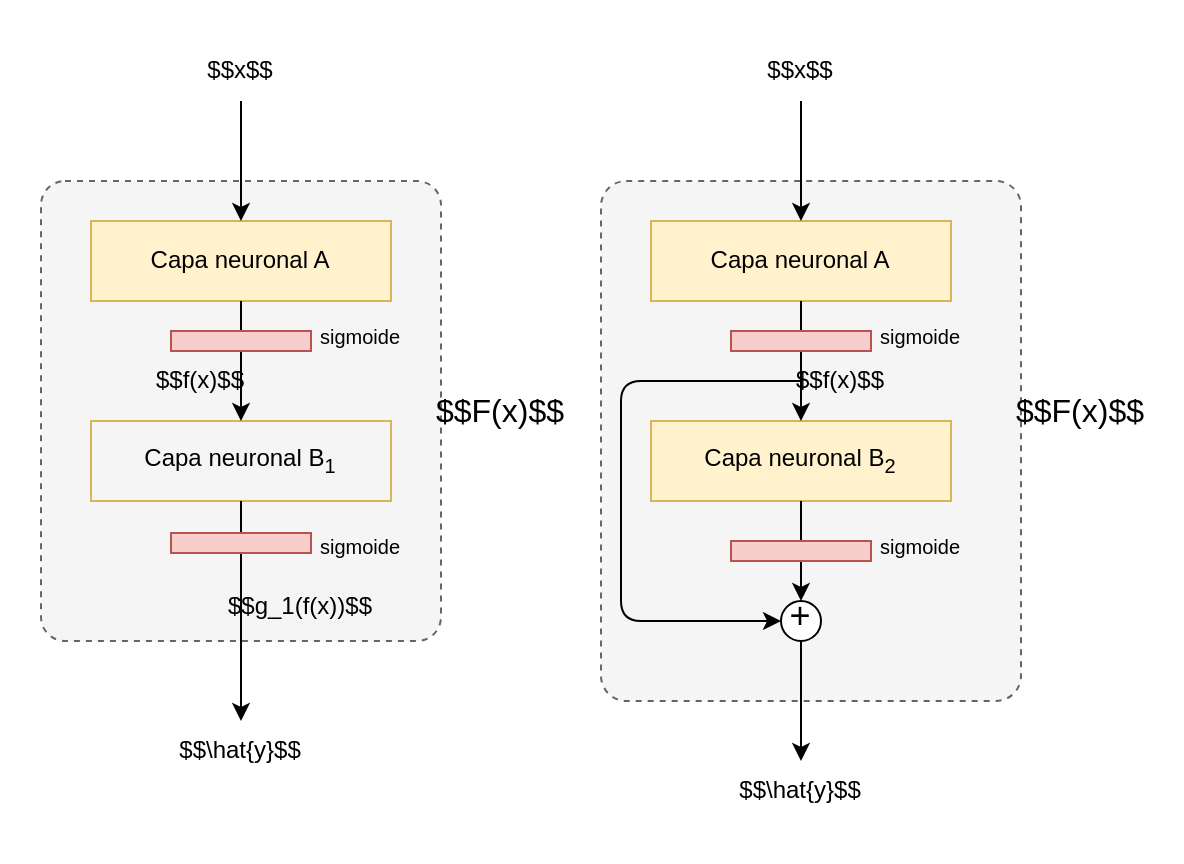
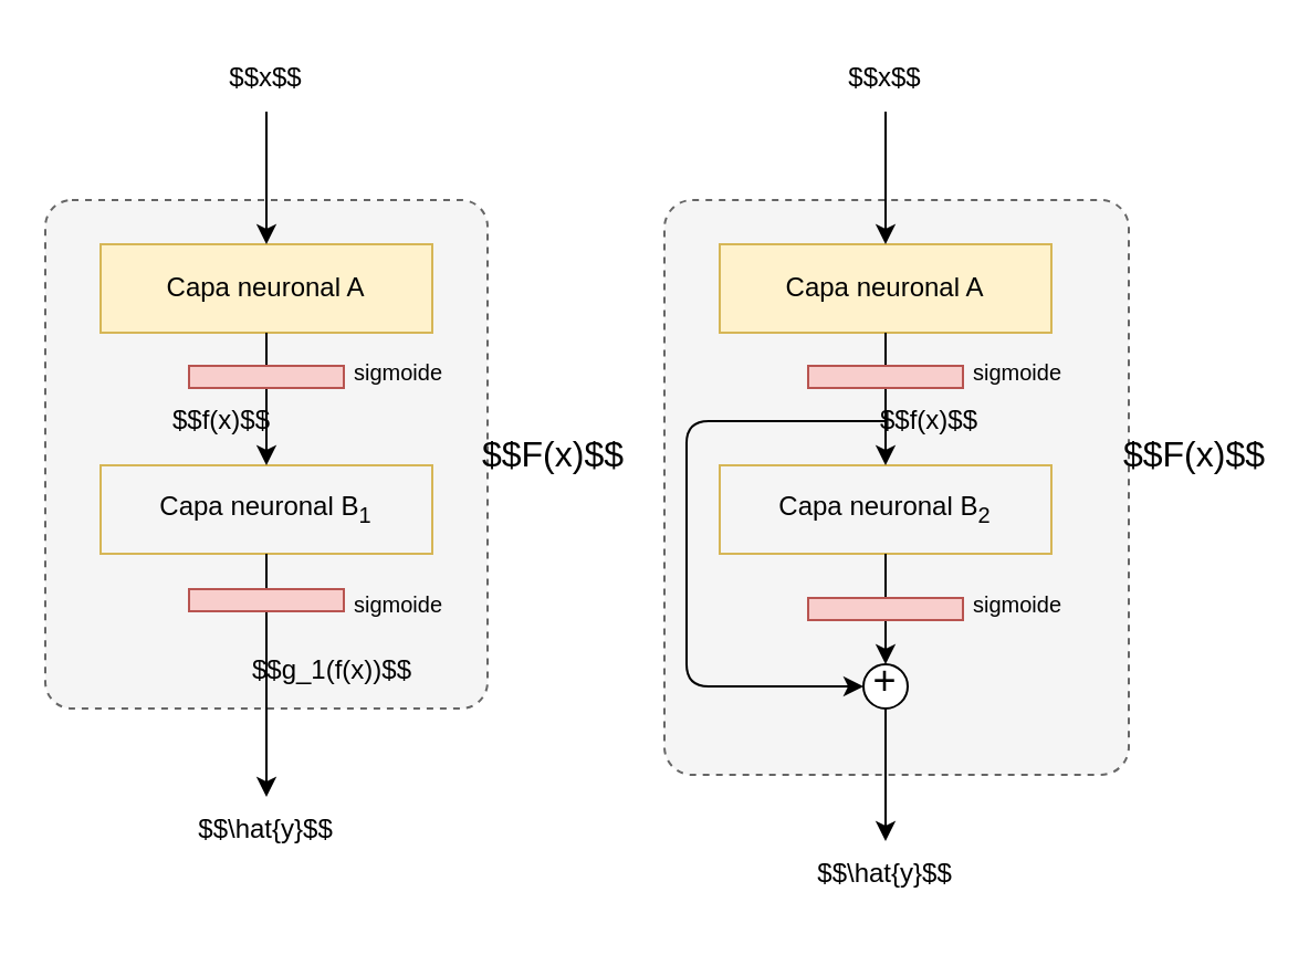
  <mxCell id="0" />
  <mxCell id="1" parent="0" />
  <mxCell id="2" value="" style="rounded=1;whiteSpace=wrap;html=1;dashed=1;fillColor=#f5f5f5;fontColor=#333333;strokeColor=#666666;arcSize=6;imageHeight=24;" vertex="1" parent="1"><mxGeometry x="20" y="90" width="200" height="230" as="geometry" /></mxCell>
  <mxCell id="3" value="&lt;font style=&quot;font-size: 12px;&quot;&gt;Capa neuronal A&lt;/font&gt;" style="rounded=0;whiteSpace=wrap;html=1;fillColor=#fff2cc;strokeColor=#d6b656;" vertex="1" parent="1"><mxGeometry x="45" y="110" width="150" height="40" as="geometry" /></mxCell>
  <mxCell id="4" value="&lt;font style=&quot;font-size: 12px;&quot;&gt;Capa neuronal B&lt;sub&gt;1&lt;/sub&gt;&lt;/font&gt;" style="rounded=0;whiteSpace=wrap;html=1;fillColor=#f5f5f5;strokeColor=#d6b656;" vertex="1" parent="1"><mxGeometry x="45" y="210" width="150" height="40" as="geometry" /></mxCell>
  <mxCell id="5" value="" style="endArrow=classic;html=1;rounded=0;exitX=0.5;exitY=1;exitDx=0;exitDy=0;entryX=0.5;entryY=0;entryDx=0;entryDy=0;" edge="1" parent="1" source="3" target="4"><mxGeometry width="50" height="50" relative="1" as="geometry"><mxPoint x="250" y="200" as="sourcePoint" /><mxPoint x="300" y="150" as="targetPoint" /></mxGeometry></mxCell>
  <mxCell id="6" value="" style="rounded=0;whiteSpace=wrap;html=1;fillColor=#f8cecc;strokeColor=#b85450;" vertex="1" parent="1"><mxGeometry x="85" y="165" width="70" height="10" as="geometry" /></mxCell>
  <mxCell id="7" value="&lt;font style=&quot;font-size: 10px;&quot;&gt;sigmoide&lt;/font&gt;" style="text;html=1;strokeColor=none;fillColor=none;align=center;verticalAlign=middle;whiteSpace=wrap;rounded=0;" vertex="1" parent="1"><mxGeometry x="155" y="153" width="50" height="30" as="geometry" /></mxCell>
  <mxCell id="8" value="" style="endArrow=classic;html=1;rounded=0;exitX=0.5;exitY=1;exitDx=0;exitDy=0;" edge="1" parent="1" source="4"><mxGeometry width="50" height="50" relative="1" as="geometry"><mxPoint x="250" y="200" as="sourcePoint" /><mxPoint x="120" y="360" as="targetPoint" /></mxGeometry></mxCell>
  <mxCell id="9" value="" style="endArrow=classic;html=1;rounded=0;entryX=0.5;entryY=0;entryDx=0;entryDy=0;" edge="1" parent="1" target="3"><mxGeometry width="50" height="50" relative="1" as="geometry"><mxPoint x="120" y="50" as="sourcePoint" /><mxPoint x="300" y="150" as="targetPoint" /></mxGeometry></mxCell>
  <mxCell id="10" value="" style="rounded=0;whiteSpace=wrap;html=1;fillColor=#f8cecc;strokeColor=#b85450;" vertex="1" parent="1"><mxGeometry x="85" y="266" width="70" height="10" as="geometry" /></mxCell>
  <mxCell id="11" value="&lt;font style=&quot;font-size: 10px;&quot;&gt;sigmoide&lt;/font&gt;" style="text;html=1;strokeColor=none;fillColor=none;align=center;verticalAlign=middle;whiteSpace=wrap;rounded=0;" vertex="1" parent="1"><mxGeometry x="155" y="258" width="50" height="30" as="geometry" /></mxCell>
  <mxCell id="12" value="$$f(x)$$" style="text;html=1;strokeColor=none;fillColor=none;align=center;verticalAlign=middle;whiteSpace=wrap;rounded=0;" vertex="1" parent="1"><mxGeometry x="70" y="175" width="60" height="30" as="geometry" /></mxCell>
  <mxCell id="13" value="$$g_1(f(x))$$" style="text;html=1;strokeColor=none;fillColor=none;align=center;verticalAlign=middle;whiteSpace=wrap;rounded=0;" vertex="1" parent="1"><mxGeometry x="120" y="288" width="60" height="30" as="geometry" /></mxCell>
  <mxCell id="14" value="$$x$$" style="text;html=1;strokeColor=none;fillColor=none;align=center;verticalAlign=middle;whiteSpace=wrap;rounded=0;" vertex="1" parent="1"><mxGeometry x="90" y="20" width="60" height="30" as="geometry" /></mxCell>
  <mxCell id="15" value="" style="rounded=1;whiteSpace=wrap;html=1;dashed=1;fillColor=#f5f5f5;fontColor=#333333;strokeColor=#666666;arcSize=6;imageHeight=24;" vertex="1" parent="1"><mxGeometry x="300" y="90" width="210" height="260" as="geometry" /></mxCell>
  <mxCell id="16" value="&lt;font style=&quot;font-size: 12px;&quot;&gt;Capa neuronal A&lt;/font&gt;" style="rounded=0;whiteSpace=wrap;html=1;fillColor=#fff2cc;strokeColor=#d6b656;" vertex="1" parent="1"><mxGeometry x="325" y="110" width="150" height="40" as="geometry" /></mxCell>
- <mxCell id="17" value="&lt;font style=&quot;font-size: 12px;&quot;&gt;Capa neuronal B&lt;sub&gt;2&lt;/sub&gt;&lt;/font&gt;" style="rounded=0;whiteSpace=wrap;html=1;fillColor=#fff2cc;strokeColor=#d6b656;" vertex="1" parent="1"><mxGeometry x="325" y="210" width="150" height="40" as="geometry" /></mxCell>
+ <mxCell id="17" value="&lt;font style=&quot;font-size: 12px;&quot;&gt;Capa neuronal B&lt;sub&gt;2&lt;/sub&gt;&lt;/font&gt;" style="rounded=0;whiteSpace=wrap;html=1;fillColor=#f5f5f5;strokeColor=#d6b656;" vertex="1" parent="1"><mxGeometry x="325" y="210" width="150" height="40" as="geometry" /></mxCell>
  <mxCell id="18" value="" style="endArrow=classic;html=1;rounded=0;exitX=0.5;exitY=1;exitDx=0;exitDy=0;entryX=0.5;entryY=0;entryDx=0;entryDy=0;" edge="1" parent="1" source="16" target="17"><mxGeometry width="50" height="50" relative="1" as="geometry"><mxPoint x="530" y="200" as="sourcePoint" /><mxPoint x="580" y="150" as="targetPoint" /></mxGeometry></mxCell>
  <mxCell id="19" value="" style="rounded=0;whiteSpace=wrap;html=1;fillColor=#f8cecc;strokeColor=#b85450;" vertex="1" parent="1"><mxGeometry x="365" y="165" width="70" height="10" as="geometry" /></mxCell>
  <mxCell id="20" value="&lt;font style=&quot;font-size: 10px;&quot;&gt;sigmoide&lt;/font&gt;" style="text;html=1;strokeColor=none;fillColor=none;align=center;verticalAlign=middle;whiteSpace=wrap;rounded=0;" vertex="1" parent="1"><mxGeometry x="435" y="153" width="50" height="30" as="geometry" /></mxCell>
  <mxCell id="21" value="" style="endArrow=classic;html=1;rounded=0;exitX=0.5;exitY=1;exitDx=0;exitDy=0;" edge="1" parent="1" source="17"><mxGeometry width="50" height="50" relative="1" as="geometry"><mxPoint x="530" y="200" as="sourcePoint" /><mxPoint x="400" y="300" as="targetPoint" /></mxGeometry></mxCell>
  <mxCell id="22" value="" style="endArrow=classic;html=1;rounded=0;entryX=0.5;entryY=0;entryDx=0;entryDy=0;" edge="1" parent="1" target="16"><mxGeometry width="50" height="50" relative="1" as="geometry"><mxPoint x="400" y="50" as="sourcePoint" /><mxPoint x="580" y="150" as="targetPoint" /></mxGeometry></mxCell>
  <mxCell id="23" value="" style="rounded=0;whiteSpace=wrap;html=1;fillColor=#f8cecc;strokeColor=#b85450;" vertex="1" parent="1"><mxGeometry x="365" y="270" width="70" height="10" as="geometry" /></mxCell>
  <mxCell id="24" value="&lt;font style=&quot;font-size: 10px;&quot;&gt;sigmoide&lt;/font&gt;" style="text;html=1;strokeColor=none;fillColor=none;align=center;verticalAlign=middle;whiteSpace=wrap;rounded=0;" vertex="1" parent="1"><mxGeometry x="435" y="258" width="50" height="30" as="geometry" /></mxCell>
  <mxCell id="25" value="$$f(x)$$" style="text;html=1;strokeColor=none;fillColor=none;align=center;verticalAlign=middle;whiteSpace=wrap;rounded=0;" vertex="1" parent="1"><mxGeometry x="390" y="175" width="60" height="30" as="geometry" /></mxCell>
  <mxCell id="26" value="$$x$$" style="text;html=1;strokeColor=none;fillColor=none;align=center;verticalAlign=middle;whiteSpace=wrap;rounded=0;" vertex="1" parent="1"><mxGeometry x="370" y="20" width="60" height="30" as="geometry" /></mxCell>
  <mxCell id="27" value="" style="endArrow=classic;html=1;rounded=1;entryX=0;entryY=0.5;entryDx=0;entryDy=0;" edge="1" parent="1" target="28"><mxGeometry width="50" height="50" relative="1" as="geometry"><mxPoint x="400" y="190" as="sourcePoint" /><mxPoint x="260" y="400" as="targetPoint" /><Array as="points"><mxPoint x="310" y="190" /><mxPoint x="310" y="310" /></Array></mxGeometry></mxCell>
  <mxCell id="28" value="" style="ellipse;whiteSpace=wrap;html=1;aspect=fixed;" vertex="1" parent="1"><mxGeometry x="390" y="300" width="20" height="20" as="geometry" /></mxCell>
  <mxCell id="29" value="" style="endArrow=classic;html=1;rounded=0;exitX=0.5;exitY=1;exitDx=0;exitDy=0;" edge="1" parent="1" source="28"><mxGeometry width="50" height="50" relative="1" as="geometry"><mxPoint x="220" y="280" as="sourcePoint" /><mxPoint x="400" y="380" as="targetPoint" /></mxGeometry></mxCell>
  <mxCell id="30" value="&lt;font style=&quot;font-size: 18px;&quot;&gt;+&lt;/font&gt;" style="text;html=1;strokeColor=none;fillColor=none;align=center;verticalAlign=middle;whiteSpace=wrap;rounded=0;" vertex="1" parent="1"><mxGeometry x="390" y="298" width="20" height="20" as="geometry" /></mxCell>
  <mxCell id="31" value="$$\hat{y}$$" style="text;html=1;strokeColor=none;fillColor=none;align=center;verticalAlign=middle;whiteSpace=wrap;rounded=0;" vertex="1" parent="1"><mxGeometry x="105" y="360" width="30" height="30" as="geometry" /></mxCell>
  <mxCell id="32" value="$$\hat{y}$$" style="text;html=1;strokeColor=none;fillColor=none;align=center;verticalAlign=middle;whiteSpace=wrap;rounded=0;" vertex="1" parent="1"><mxGeometry x="385" y="380" width="30" height="30" as="geometry" /></mxCell>
  <mxCell id="33" value="&lt;font style=&quot;font-size: 16px;&quot;&gt;$$F(x)$$&lt;/font&gt;" style="text;html=1;strokeColor=none;fillColor=none;align=center;verticalAlign=middle;whiteSpace=wrap;rounded=0;" vertex="1" parent="1"><mxGeometry x="220" y="190" width="60" height="30" as="geometry" /></mxCell>
  <mxCell id="34" value="&lt;font style=&quot;font-size: 16px;&quot;&gt;$$F(x)$$&lt;/font&gt;" style="text;html=1;strokeColor=none;fillColor=none;align=center;verticalAlign=middle;whiteSpace=wrap;rounded=0;" vertex="1" parent="1"><mxGeometry x="510" y="190" width="60" height="30" as="geometry" /></mxCell>
